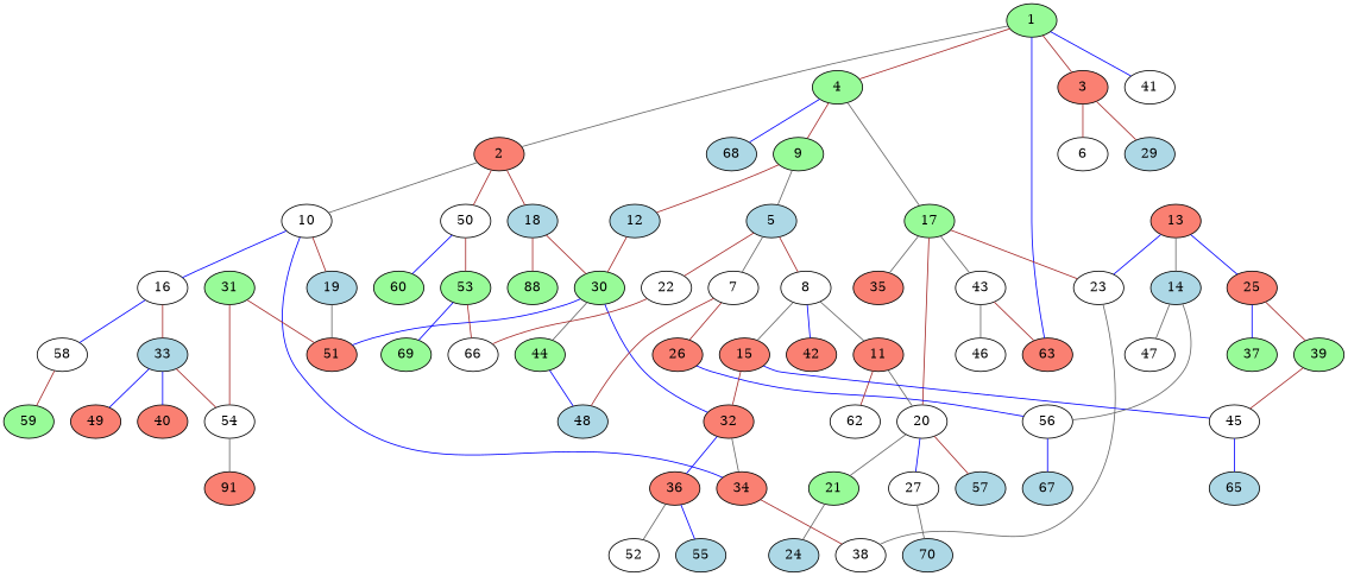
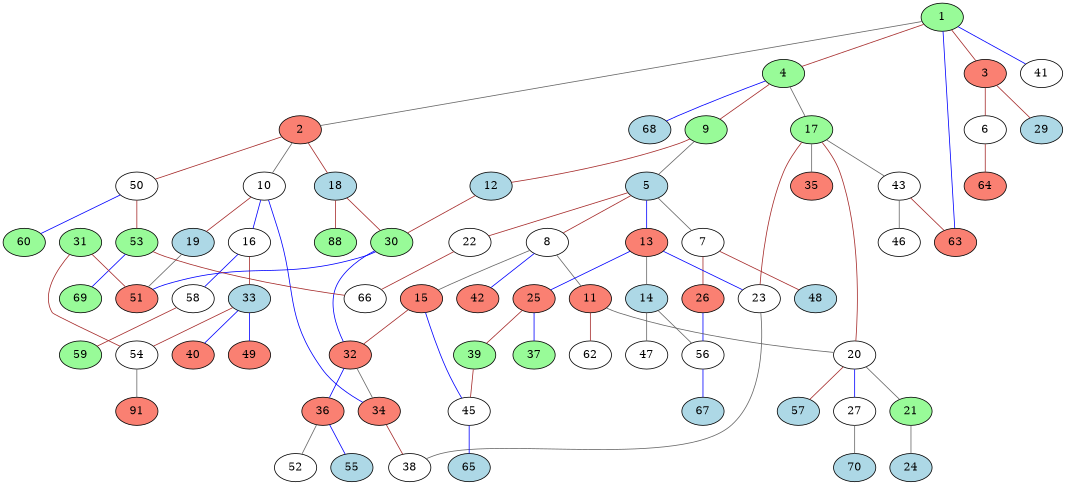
  graph {
    node [fillcolor=white style=filled]
    edge [color=brown]
    1 [fillcolor=palegreen]
    2 [fillcolor=salmon]
    3 [fillcolor=salmon]
    4 [fillcolor=palegreen]
    41
    63 [fillcolor=salmon]
    10
    18 [fillcolor=lightblue]
    50
    6
    29 [fillcolor=lightblue]
    9 [fillcolor=palegreen]
    17 [fillcolor=palegreen]
    68 [fillcolor=lightblue]
    16
    19 [fillcolor=lightblue]
    34 [fillcolor=salmon]
    30 [fillcolor=palegreen]
    n19 [fillcolor=palegreen label=88]
    53 [fillcolor=palegreen]
    60 [fillcolor=palegreen]
+   64 [fillcolor=salmon]
    5 [fillcolor=lightblue]
    7
    8
    13 [fillcolor=salmon]
    22
    12 [fillcolor=lightblue]
    20
    23
    35 [fillcolor=salmon]
    43
    33 [fillcolor=lightblue]
    58
    51 [fillcolor=salmon]
    38
    32 [fillcolor=salmon]
-   44 [fillcolor=palegreen]
    66
    69 [fillcolor=palegreen]
    26 [fillcolor=salmon]
    48 [fillcolor=lightblue]
    11 [fillcolor=salmon]
    15 [fillcolor=salmon]
    42 [fillcolor=salmon]
    14 [fillcolor=lightblue]
    25 [fillcolor=salmon]
    21 [fillcolor=palegreen]
    27
    57 [fillcolor=lightblue]
    46
    56
    31 [fillcolor=palegreen]
    54
    62
    45
    47
    37 [fillcolor=palegreen]
    39 [fillcolor=palegreen]
    67 [fillcolor=lightblue]
    n61 [fillcolor=salmon label=91]
    36 [fillcolor=salmon]
    65 [fillcolor=lightblue]
    40 [fillcolor=salmon]
    49 [fillcolor=salmon]
    59 [fillcolor=palegreen]
    24 [fillcolor=lightblue]
    70 [fillcolor=lightblue]
    52
    55 [fillcolor=lightblue]
    1 -- 2 [color=gray40]
    1 -- 3
    1 -- 4
    1 -- 41 [color=blue]
    1 -- 63 [color=blue]
    2 -- 10 [color=gray40]
    2 -- 18
    2 -- 50
    3 -- 6
    3 -- 29
    4 -- 9
    4 -- 17 [color=gray40]
    4 -- 68 [color=blue]
    10 -- 16 [color=blue]
    10 -- 19
    10 -- 34 [color=blue]
    18 -- 30
    18 -- n19
    50 -- 53
    50 -- 60 [color=blue]
+   6 -- 64
    9 -- 5 [color=gray40]
    9 -- 12
    17 -- 20
    17 -- 23
    17 -- 35 [color=gray40]
    17 -- 43 [color=gray40]
    16 -- 33
    16 -- 58 [color=blue]
    19 -- 51 [color=gray40]
    34 -- 38
    30 -- 51 [color=blue]
    30 -- 32 [color=blue]
-   30 -- 44 [color=gray40]
    53 -- 66
    53 -- 69 [color=blue]
    5 -- 7 [color=gray40]
    5 -- 8
+   5 -- 13 [color=blue]
    5 -- 22
    7 -- 26
    7 -- 48
    8 -- 11 [color=gray40]
    8 -- 15 [color=gray40]
    8 -- 42 [color=blue]
    13 -- 23 [color=blue]
    13 -- 14 [color=gray40]
    13 -- 25 [color=blue]
    22 -- 66
    12 -- 30
    20 -- 21 [color=gray40]
    20 -- 27 [color=blue]
    20 -- 57
    23 -- 38 [color=gray40]
    43 -- 63
    43 -- 46 [color=gray40]
    33 -- 54
    33 -- 40 [color=blue]
    33 -- 49 [color=blue]
    58 -- 59
    32 -- 34 [color=gray40]
    32 -- 36 [color=blue]
-   44 -- 48 [color=blue]
    26 -- 56 [color=blue]
    11 -- 20 [color=gray40]
    11 -- 62
    15 -- 32
    15 -- 45 [color=blue]
    14 -- 56 [color=gray40]
    14 -- 47 [color=gray40]
    25 -- 37 [color=blue]
    25 -- 39
    21 -- 24 [color=gray40]
    27 -- 70 [color=gray40]
    56 -- 67 [color=blue]
    31 -- 51
    31 -- 54
    54 -- n61 [color=gray40]
    45 -- 65 [color=blue]
    39 -- 45
    36 -- 52 [color=gray40]
    36 -- 55 [color=blue]
  }
